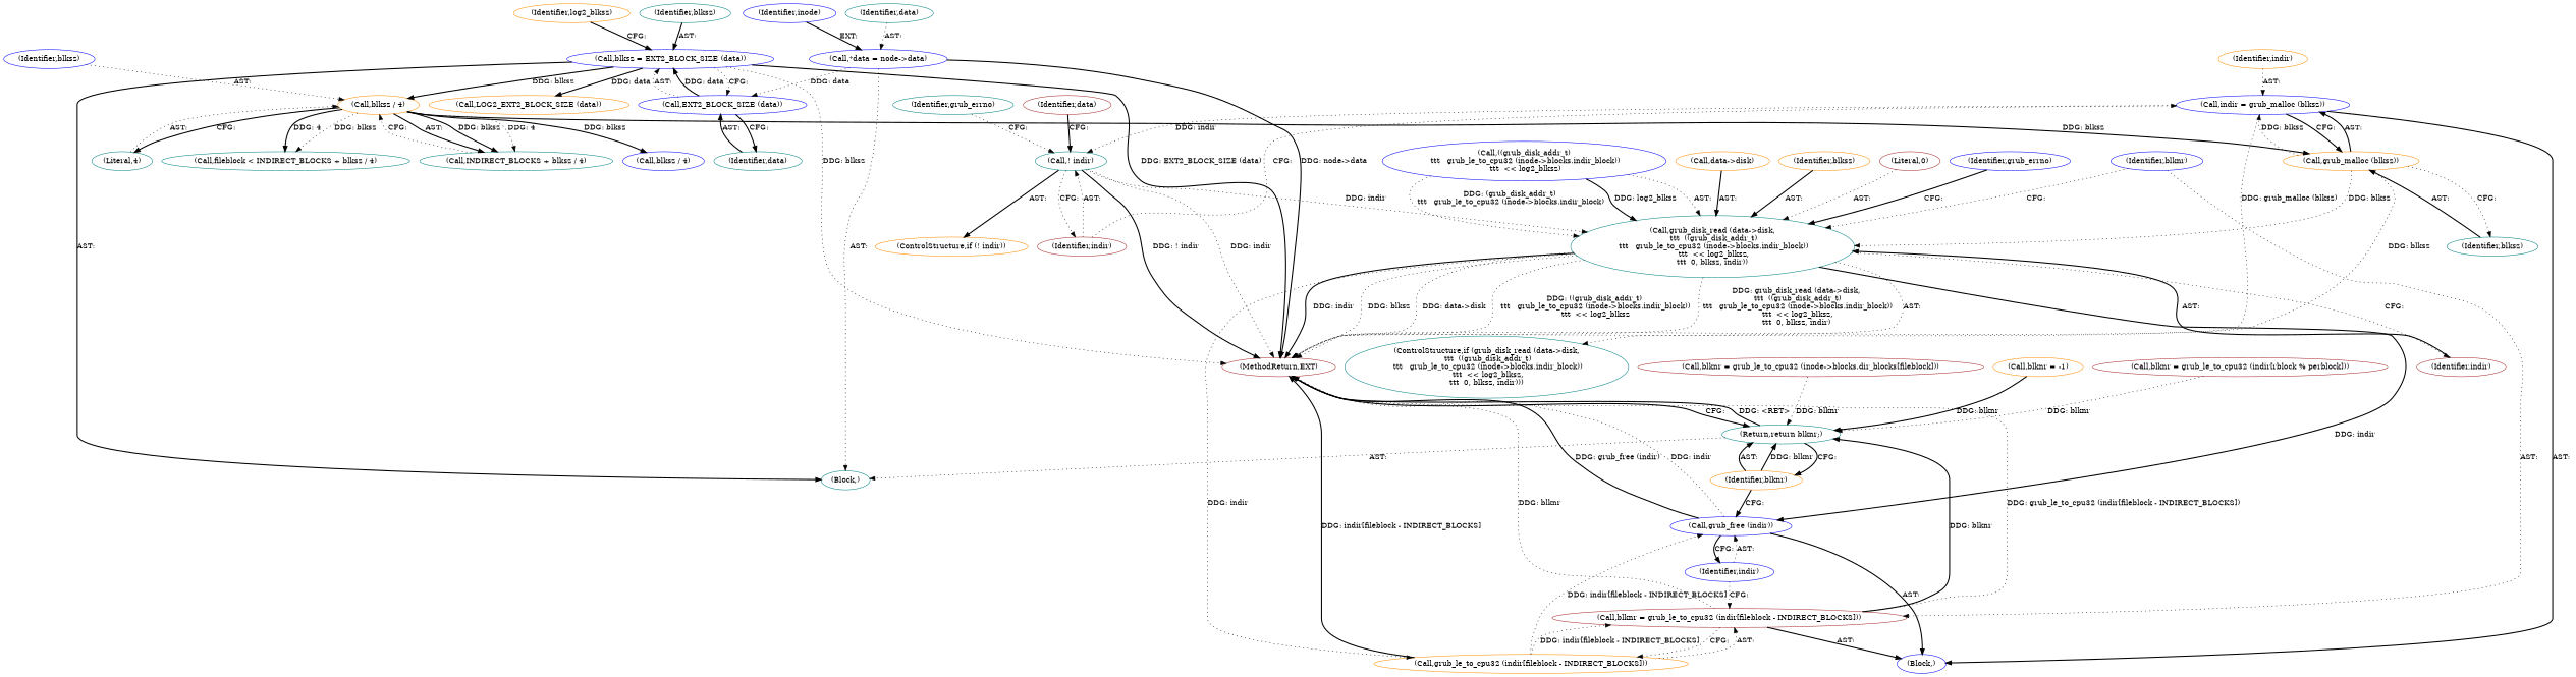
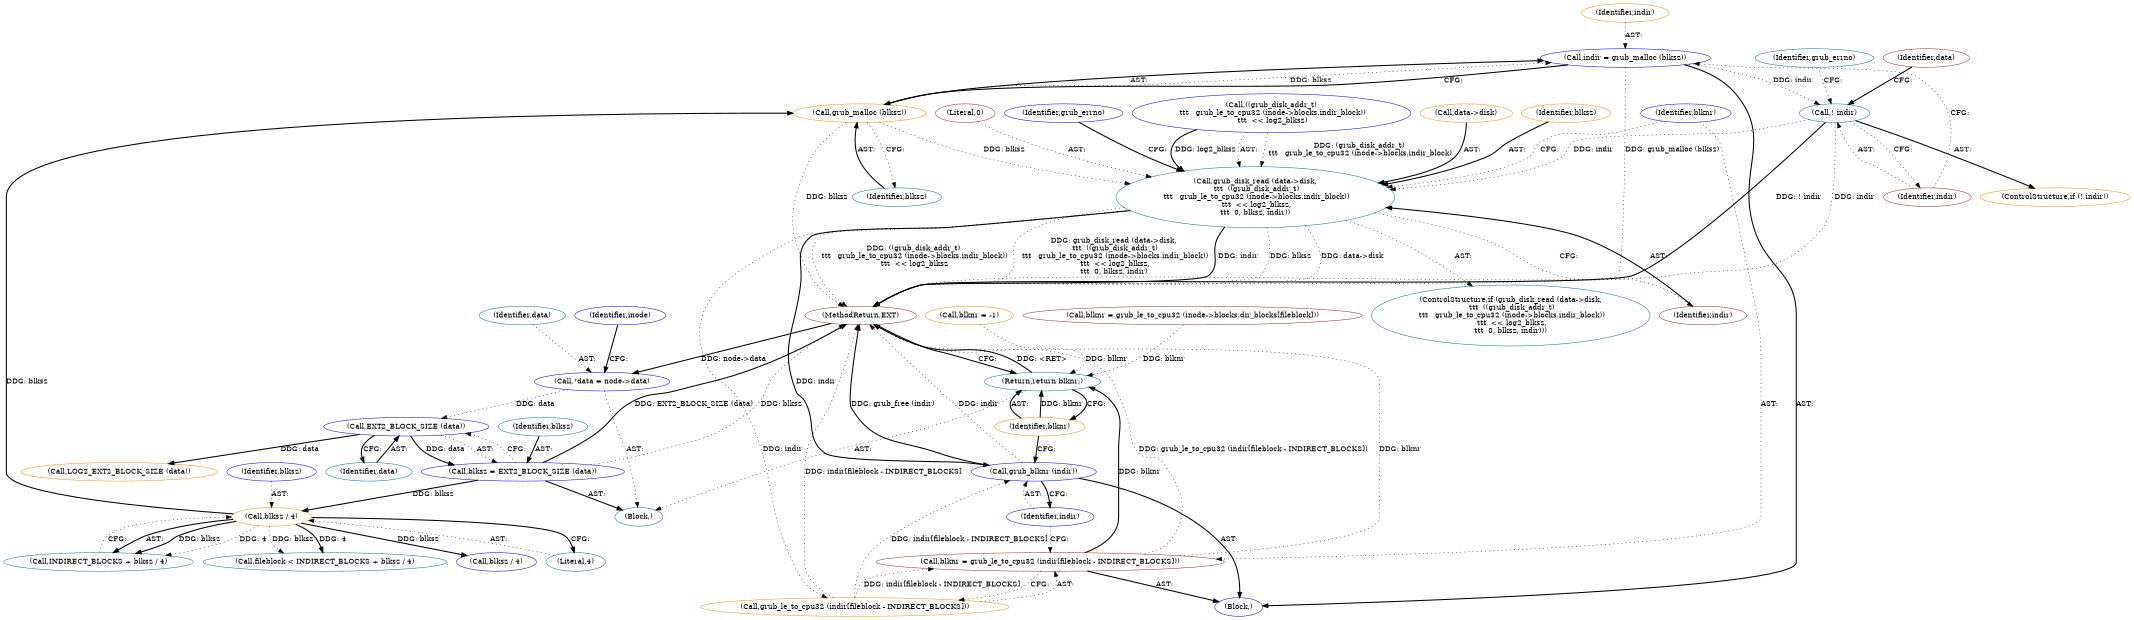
  digraph {
    node [color=blue]
    edge [style=dotted]
    n1 [label="(Call,indir = grub_malloc (blksz))"]
    n2 [color=darkorange label="(Call,grub_malloc (blksz))"]
    n3 [color=teal label="(Call,! indir)"]
    n4 [color=brown label="(MethodReturn,EXT)"]
    n5 [label="(Block,)"]
    n6 [color=teal label="(Call,grub_disk_read (data->disk,\n \t\t\t  ((grub_disk_addr_t)\n \t\t\t   grub_le_to_cpu32 (inode->blocks.indir_block))\n \t\t\t  << log2_blksz,\n\t\t\t  0, blksz, indir))"]
    n7 [color=teal label="(Identifier,blksz)"]
    n8 [color=darkorange label="(ControlStructure,if (! indir))"]
    n9 [color=brown label="(Identifier,indir)"]
    n10 [color=teal label="(Return,return blknr;)"]
    n11 [color=darkorange label="(Call,grub_le_to_cpu32 (indir[fileblock - INDIRECT_BLOCKS]))"]
-   n12 [label="(Call,grub_free (indir))"]
+   n12 [label="(Call,grub_blknr (indir))"]
    n13 [color=teal label="(ControlStructure,if (grub_disk_read (data->disk,\n \t\t\t  ((grub_disk_addr_t)\n \t\t\t   grub_le_to_cpu32 (inode->blocks.indir_block))\n \t\t\t  << log2_blksz,\n\t\t\t  0, blksz, indir)))"]
    n14 [color=brown label="(Identifier,indir)"]
    n15 [color=darkorange label="(Call,blksz / 4)"]
    n16 [color=teal label="(Call,fileblock < INDIRECT_BLOCKS + blksz / 4)"]
    n17 [color=teal label="(Call,INDIRECT_BLOCKS + blksz / 4)"]
    n18 [label="(Call,blksz / 4)"]
    n19 [color=teal label="(Literal,4)"]
    n20 [label="(Call,blksz = EXT2_BLOCK_SIZE (data))"]
    n21 [label="(Call,EXT2_BLOCK_SIZE (data))"]
    n22 [color=teal label="(Block,)"]
    n23 [color=darkorange label="(Call,LOG2_EXT2_BLOCK_SIZE (data))"]
    n24 [color=teal label="(Identifier,data)"]
    n25 [label="(Call,*data = node->data)"]
    n26 [color=brown label="(Call,blknr = grub_le_to_cpu32 (indir[fileblock - INDIRECT_BLOCKS]))"]
    n27 [label="(Identifier,indir)"]
    n28 [color=darkorange label="(Identifier,blknr)"]
-   n29 [color=darkorange label="(Identifier,log2_blksz)"]
    n30 [label="(Identifier,inode)"]
    n31 [color=darkorange label="(Identifier,blksz)"]
-   n32 [color=brown label="(Call,blknr = grub_le_to_cpu32 (indir[rblock % perblock]))"]
    n33 [color=brown label="(Call,blknr = grub_le_to_cpu32 (inode->blocks.dir_blocks[fileblock]))"]
    n34 [color=teal label="(Identifier,blksz)"]
    n35 [label="(Identifier,blknr)"]
    n36 [color=brown label="(Literal,0)"]
    n37 [color=teal label="(Identifier,data)"]
    n38 [color=darkorange label="(Identifier,indir)"]
    n39 [label="(Identifier,blksz)"]
    n40 [color=brown label="(Identifier,data)"]
    n41 [color=teal label="(Identifier,grub_errno)"]
    n42 [label="(Identifier,grub_errno)"]
    n43 [label="(Call,((grub_disk_addr_t)\n \t\t\t   grub_le_to_cpu32 (inode->blocks.indir_block))\n \t\t\t  << log2_blksz)"]
    n44 [color=darkorange label="(Call,blknr = -1)"]
    n45 [color=darkorange label="(Call,data->disk)"]
    n1 -> n2 [label="CFG: " style=bold]
    n1 -> n3 [label="DDG: indir"]
    n1 -> n4 [label="DDG: grub_malloc (blksz)"]
    n1 -> n5 [label="AST: " style=bold]
    n2 -> n1 [label="AST: " style=bold]
    n2 -> n1 [label="DDG: blksz"]
    n2 -> n4 [label="DDG: blksz"]
    n2 -> n6 [label="DDG: blksz"]
    n2 -> n7 [label="CFG: "]
    n3 -> n4 [label="DDG: ! indir" style=bold]
    n3 -> n4 [label="DDG: indir"]
    n3 -> n6 [label="DDG: indir"]
    n3 -> n8 [label="AST: " style=bold]
    n3 -> n9 [label="CFG: "]
    n4 -> n10 [label="CFG: " style=bold]
    n6 -> n4 [label="DDG: blksz"]
    n6 -> n4 [label="DDG: data->disk"]
    n6 -> n4 [label="DDG: ((grub_disk_addr_t)\n \t\t\t   grub_le_to_cpu32 (inode->blocks.indir_block))\n \t\t\t  << log2_blksz"]
    n6 -> n4 [label="DDG: grub_disk_read (data->disk,\n \t\t\t  ((grub_disk_addr_t)\n \t\t\t   grub_le_to_cpu32 (inode->blocks.indir_block))\n \t\t\t  << log2_blksz,\n\t\t\t  0, blksz, indir)"]
    n6 -> n4 [label="DDG: indir" style=bold]
    n6 -> n11 [label="DDG: indir"]
    n6 -> n12 [label="DDG: indir" style=bold]
    n6 -> n13 [label="AST: "]
    n6 -> n14 [label="CFG: "]
    n7 -> n2 [label="AST: " style=bold]
    n9 -> n1 [label="CFG: "]
    n9 -> n3 [label="AST: "]
    n10 -> n4 [label="DDG: <RET>" style=bold]
    n10 -> n22 [label="AST: "]
    n10 -> n28 [label="CFG: " style=bold]
-   n11 -> n4 [label="DDG: indir[fileblock - INDIRECT_BLOCKS]" style=bold]
+   n11 -> n4 [label="DDG: indir[fileblock - INDIRECT_BLOCKS]"]
    n11 -> n12 [label="DDG: indir[fileblock - INDIRECT_BLOCKS]"]
    n11 -> n26 [label="AST: "]
    n11 -> n26 [label="DDG: indir[fileblock - INDIRECT_BLOCKS]"]
    n12 -> n4 [label="DDG: grub_free (indir)" style=bold]
    n12 -> n4 [label="DDG: indir"]
    n12 -> n5 [label="AST: " style=bold]
    n12 -> n27 [label="CFG: " style=bold]
    n14 -> n6 [label="AST: " style=bold]
    n15 -> n2 [label="DDG: blksz" style=bold]
    n15 -> n16 [label="DDG: blksz"]
    n15 -> n16 [label="DDG: 4" style=bold]
    n15 -> n17 [label="AST: " style=bold]
    n15 -> n17 [label="DDG: blksz" style=bold]
    n15 -> n17 [label="DDG: 4"]
    n15 -> n18 [label="DDG: blksz" style=bold]
    n15 -> n19 [label="CFG: " style=bold]
    n17 -> n15 [label="CFG: "]
    n19 -> n15 [label="AST: "]
    n20 -> n4 [label="DDG: EXT2_BLOCK_SIZE (data)" style=bold]
    n20 -> n4 [label="DDG: blksz"]
    n20 -> n15 [label="DDG: blksz" style=bold]
    n20 -> n21 [label="CFG: "]
    n20 -> n22 [label="AST: " style=bold]
    n21 -> n20 [label="AST: "]
    n21 -> n20 [label="DDG: data" style=bold]
-   n20 -> n23 [label="DDG: data" style=bold]
+   n21 -> n23 [label="DDG: data" style=bold]
    n21 -> n24 [label="CFG: " style=bold]
    n24 -> n21 [label="AST: " style=bold]
-   n25 -> n4 [label="DDG: node->data" style=bold]
+   n4 -> n25 [label="DDG: node->data" style=bold]
    n25 -> n21 [label="DDG: data"]
    n25 -> n22 [label="AST: "]
    n26 -> n4 [label="DDG: grub_le_to_cpu32 (indir[fileblock - INDIRECT_BLOCKS])"]
    n26 -> n4 [label="DDG: blknr"]
    n26 -> n5 [label="AST: " style=bold]
    n26 -> n10 [label="DDG: blknr" style=bold]
    n26 -> n11 [label="CFG: "]
    n27 -> n12 [label="AST: "]
    n27 -> n26 [label="CFG: "]
    n28 -> n10 [label="AST: " style=bold]
    n28 -> n10 [label="DDG: blknr" style=bold]
    n28 -> n12 [label="CFG: " style=bold]
-   n29 -> n20 [label="CFG: " style=bold]
-   n30 -> n25 [label="EXT: " style=bold]
+   n30 -> n25 [label="CFG: " style=bold]
    n31 -> n6 [label="AST: " style=bold]
-   n32 -> n10 [label="DDG: blknr"]
    n33 -> n10 [label="DDG: blknr"]
    n34 -> n20 [label="AST: " style=bold]
    n35 -> n6 [label="CFG: "]
    n35 -> n26 [label="AST: "]
    n36 -> n6 [label="AST: "]
    n37 -> n25 [label="AST: "]
    n38 -> n1 [label="AST: "]
    n39 -> n15 [label="AST: "]
    n40 -> n3 [label="CFG: " style=bold]
    n41 -> n3 [label="CFG: "]
    n42 -> n6 [label="CFG: " style=bold]
    n43 -> n6 [label="AST: "]
    n43 -> n6 [label="DDG: (grub_disk_addr_t)\n \t\t\t   grub_le_to_cpu32 (inode->blocks.indir_block)"]
    n43 -> n6 [label="DDG: log2_blksz" style=bold]
-   n44 -> n10 [label="DDG: blknr" style=bold]
+   n44 -> n10 [label="DDG: blknr"]
    n45 -> n6 [label="AST: " style=bold]
  }
